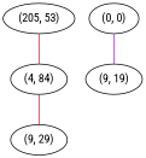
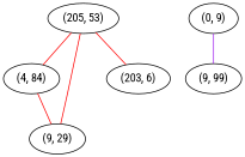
  graph {
    fontname="Roboto Condensed"
    node [fontname="Roboto Condensed"]
    edge [color=red fontname="Roboto Condensed" weight=1]
    n1 [label="(205, 53)"]
    n2 [label="(4, 84)"]
    "(9, 29)"
-   "(0, 0)"
-   "(9, 19)"
+   "(203, 6)"
+   "(0, 0)" [label="(0, 9)"]
+   "(9, 19)" [label="(9, 99)"]
    n1 -- n2
+   n1 -- "(9, 29)"
+   n1 -- "(203, 6)"
    n2 -- "(9, 29)"
    "(0, 0)" -- "(9, 19)" [color=purple weight=4]
  }
